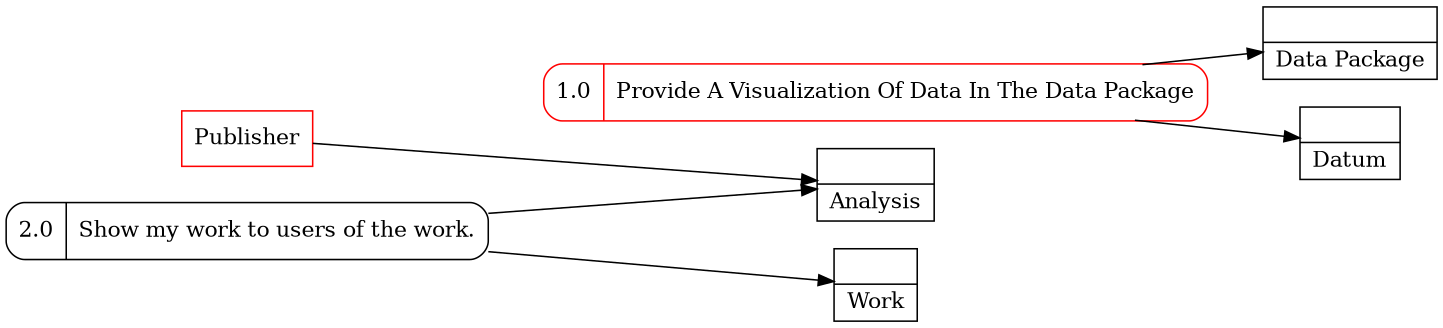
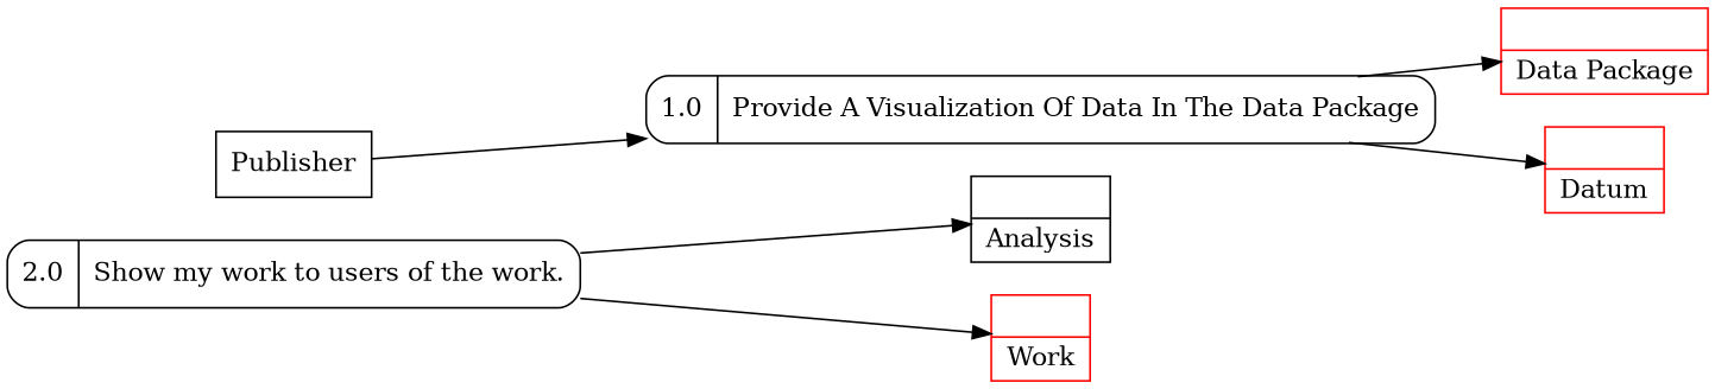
  digraph {
    rankdir=LR
    node [shape=record]
-   n1 [color=black label="<f0>  |<f1> Data Package "]
-   n2 [label="<f0>  |<f1> Datum "]
-   n3 [label=Publisher shape=box color=red]
-   n4 [label="{<f0> 1.0|<f1> Provide A Visualization Of Data In The Data Package }" shape=Mrecord color=red]
+   n1 [color=red label="<f0>  |<f1> Data Package "]
+   n2 [label="<f0>  |<f1> Datum " color=red]
+   n3 [label=Publisher shape=box]
+   n4 [label="{<f0> 1.0|<f1> Provide A Visualization Of Data In The Data Package }" shape=Mrecord]
    n5 [label="{<f0> 2.0|<f1> Show my work to users of the work. }" shape=Mrecord]
    n6 [color=black label="<f0>  |<f1> Analysis "]
-   n7 [color=black label="<f0>  |<f1> Work "]
-   n3 -> n6
+   n7 [color=red label="<f0>  |<f1> Work "]
+   n3 -> n4
    n4 -> n1
    n4 -> n2
    n5 -> n6
    n5 -> n7
  }
